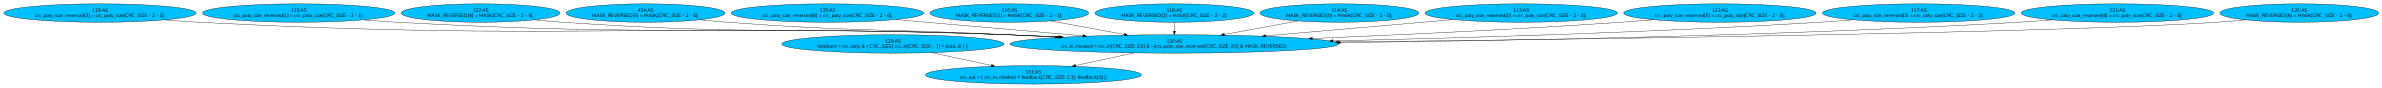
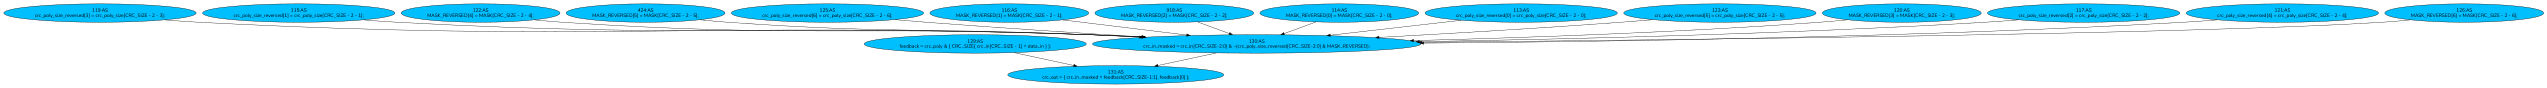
  strict digraph {
    fontname=Nunito
    node [def_var="['crc_poly_size_reversed']" fillcolor=deepskyblue fontname=Nunito statements="[]" style=filled typ=Assign use_var="['crc_poly_size']"]
    edge [fontname=Nunito]
    n1 [ast="<pyverilog.vparser.ast.Assign object at 0x7f159717c390>" def_var="['feedback']" label="129:AS\nfeedback = crc_poly & { CRC_SIZE{ crc_in[CRC_SIZE - 1] ^ data_in } };" use_var="['crc_poly', 'crc_in', 'data_in']"]
    n2 [ast="<pyverilog.vparser.ast.Assign object at 0x7f159717cd50>" def_var="['crc_out']" label="131:AS\ncrc_out = { crc_in_masked ^ feedback[CRC_SIZE-1:1], feedback[0] };" use_var="['crc_in_masked', 'feedback', 'feedback']"]
    n3 [ast="<pyverilog.vparser.ast.Assign object at 0x7f159717ca10>" def_var="['crc_in_masked']" label="130:AS\ncrc_in_masked = crc_in[CRC_SIZE-2:0] & ~(crc_poly_size_reversed[CRC_SIZE-2:0] & MASK_REVERSED);" use_var="['crc_in', 'crc_poly_size_reversed', 'MASK_REVERSED']"]
    n4 [ast="<pyverilog.vparser.ast.Assign object at 0x7f1596d9b5d0>" label="119:AS\ncrc_poly_size_reversed[3] = crc_poly_size[CRC_SIZE - 2 - 3];"]
    n5 [ast="<pyverilog.vparser.ast.Assign object at 0x7f1596d99710>" label="115:AS\ncrc_poly_size_reversed[1] = crc_poly_size[CRC_SIZE - 2 - 1];"]
    n6 [ast="<pyverilog.vparser.ast.Assign object at 0x7f1596d9c0d0>" def_var="['MASK_REVERSED']" label="122:AS\nMASK_REVERSED[4] = MASK[CRC_SIZE - 2 - 4];" use_var="['CRC_SIZE']"]
    n7 [ast="<pyverilog.vparser.ast.Assign object at 0x7f1596d9c810>" def_var="['MASK_REVERSED']" label="424:AS\nMASK_REVERSED[5] = MASK[CRC_SIZE - 2 - 5];" use_var="['CRC_SIZE']"]
    n8 [ast="<pyverilog.vparser.ast.Assign object at 0x7f1596d9cbd0>" label="125:AS\ncrc_poly_size_reversed[6] = crc_poly_size[CRC_SIZE - 2 - 6];"]
    n9 [ast="<pyverilog.vparser.ast.Assign object at 0x7f1596d99a90>" def_var="['MASK_REVERSED']" label="116:AS\nMASK_REVERSED[1] = MASK[CRC_SIZE - 2 - 1];" use_var="['CRC_SIZE']"]
-   n10 [ast="<pyverilog.vparser.ast.Assign object at 0x7f1596d9b210>" def_var="['MASK_REVERSED']" label="118:AS\nMASK_REVERSED[2] = MASK[CRC_SIZE - 2 - 2];" use_var="['CRC_SIZE']"]
+   n10 [ast="<pyverilog.vparser.ast.Assign object at 0x7f1596d9b210>" def_var="['MASK_REVERSED']" label="918:AS\nMASK_REVERSED[2] = MASK[CRC_SIZE - 2 - 2];" use_var="['CRC_SIZE']"]
    n11 [ast="<pyverilog.vparser.ast.Assign object at 0x7f1596d99350>" def_var="['MASK_REVERSED']" label="114:AS\nMASK_REVERSED[0] = MASK[CRC_SIZE - 2 - 0];" use_var="['CRC_SIZE']"]
    n12 [ast="<pyverilog.vparser.ast.Assign object at 0x7f159746da10>" label="113:AS\ncrc_poly_size_reversed[0] = crc_poly_size[CRC_SIZE - 2 - 0];"]
    n13 [ast="<pyverilog.vparser.ast.Assign object at 0x7f1596d9c490>" label="123:AS\ncrc_poly_size_reversed[5] = crc_poly_size[CRC_SIZE - 2 - 5];"]
+   n14 [ast="<pyverilog.vparser.ast.Assign object at 0x7f1596d9b950>" def_var="['MASK_REVERSED']" label="120:AS\nMASK_REVERSED[3] = MASK[CRC_SIZE - 2 - 3];" use_var="['CRC_SIZE']"]
    n15 [ast="<pyverilog.vparser.ast.Assign object at 0x7f1596d99e50>" label="117:AS\ncrc_poly_size_reversed[2] = crc_poly_size[CRC_SIZE - 2 - 2];"]
    n16 [ast="<pyverilog.vparser.ast.Assign object at 0x7f1596d9bd10>" label="121:AS\ncrc_poly_size_reversed[4] = crc_poly_size[CRC_SIZE - 2 - 4];"]
    n17 [ast="<pyverilog.vparser.ast.Assign object at 0x7f1596d9cf50>" def_var="['MASK_REVERSED']" label="126:AS\nMASK_REVERSED[6] = MASK[CRC_SIZE - 2 - 6];" use_var="['CRC_SIZE']"]
    n1 -> n2
    n3 -> n2
    n4 -> n3
    n5 -> n3
    n6 -> n3
    n7 -> n3
    n8 -> n3
    n9 -> n3
    n10 -> n3
    n11 -> n3
    n12 -> n3
    n13 -> n3
+   n14 -> n3
    n15 -> n3
    n16 -> n3
    n17 -> n3
  }
